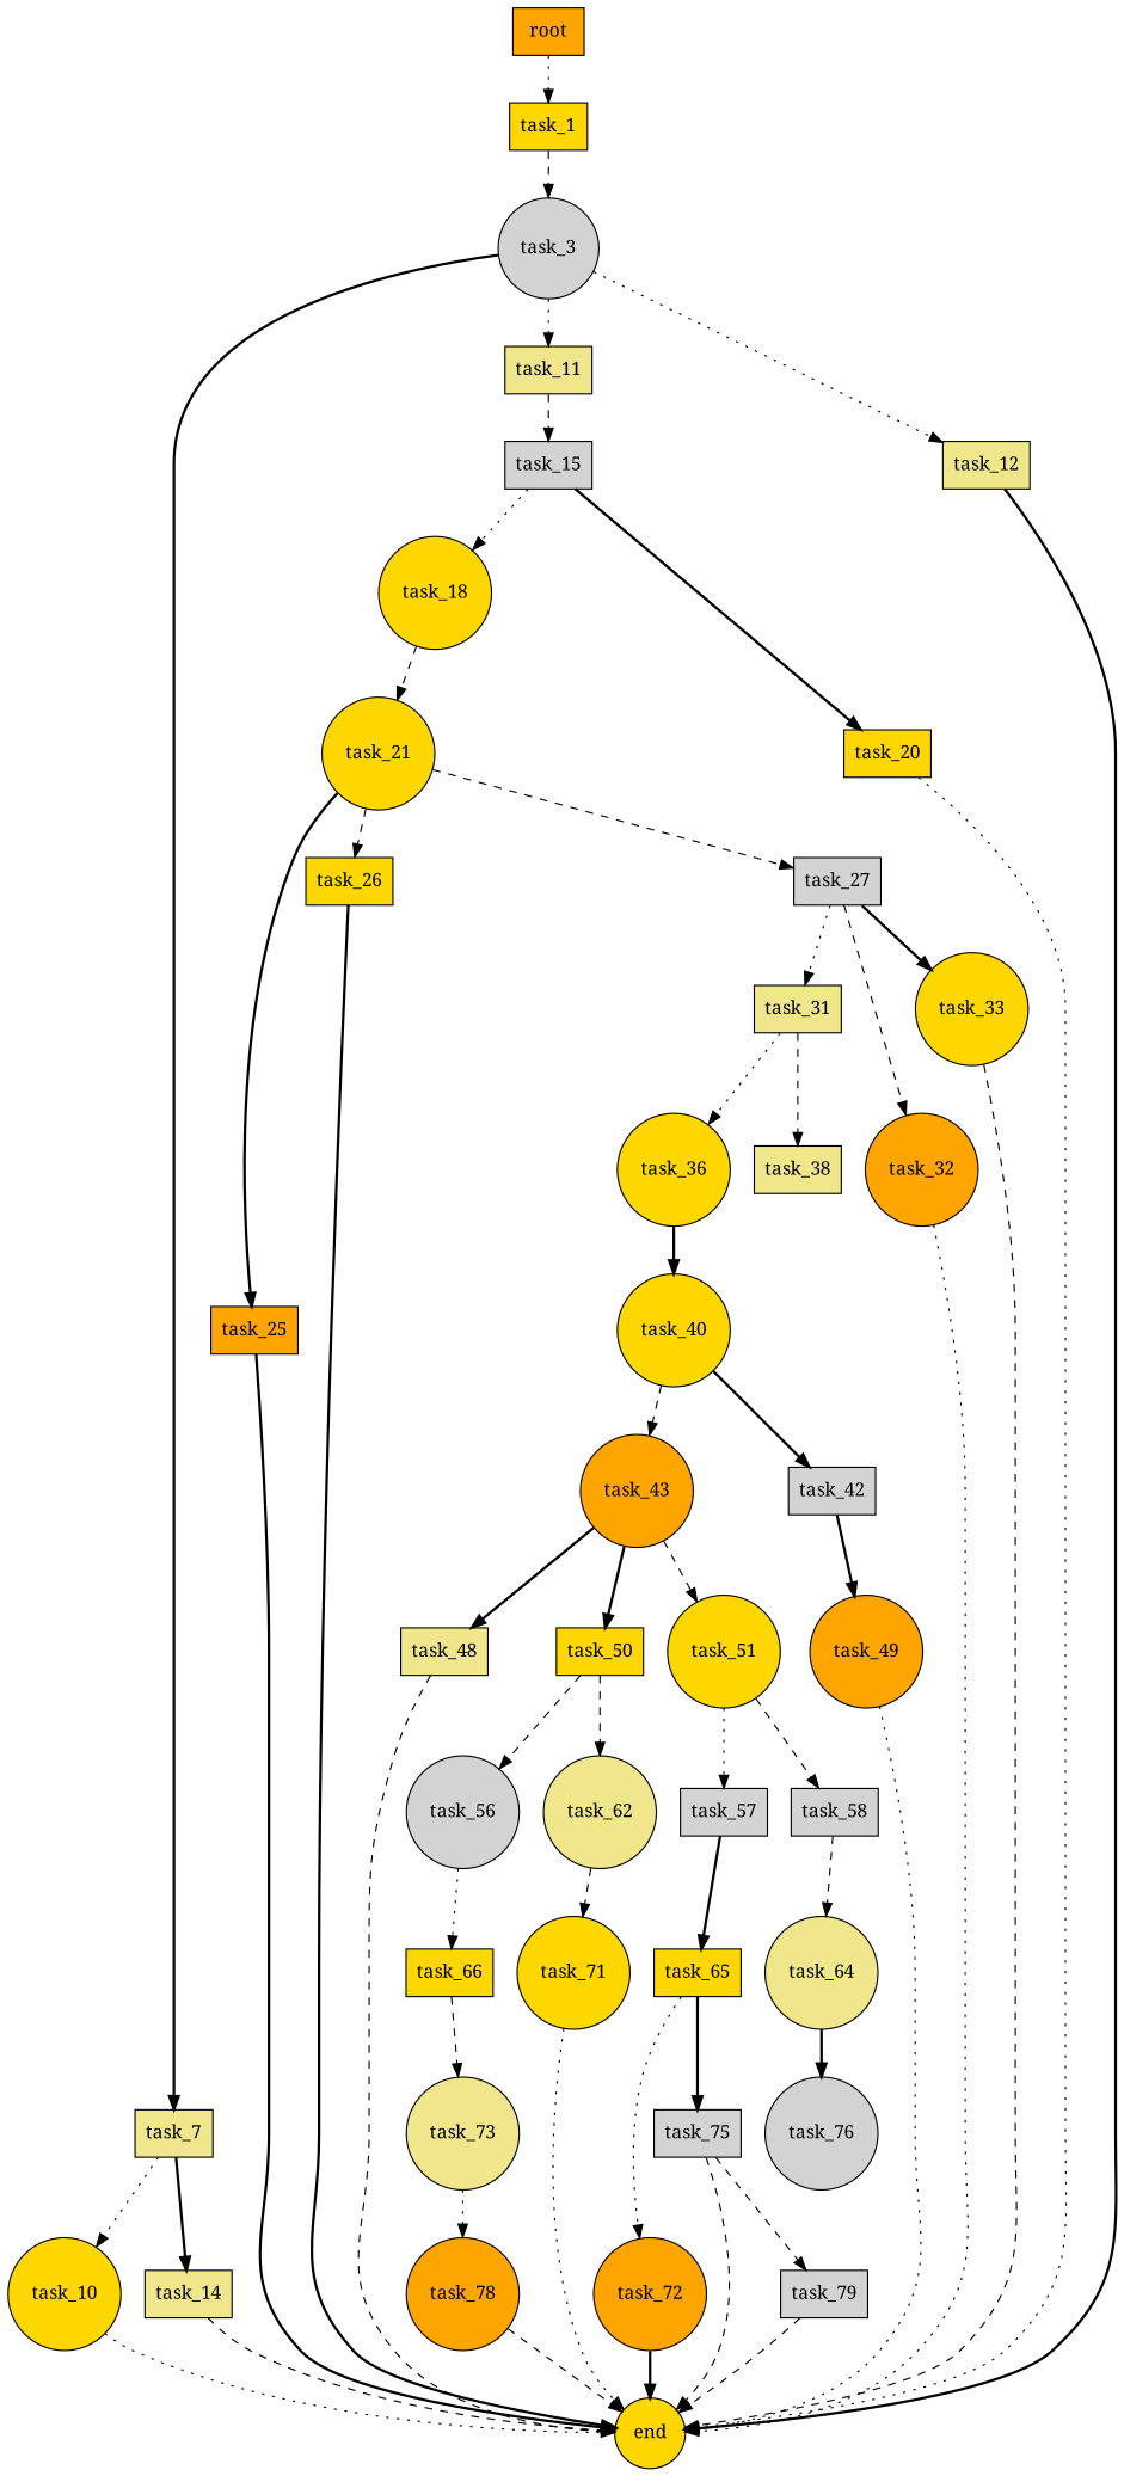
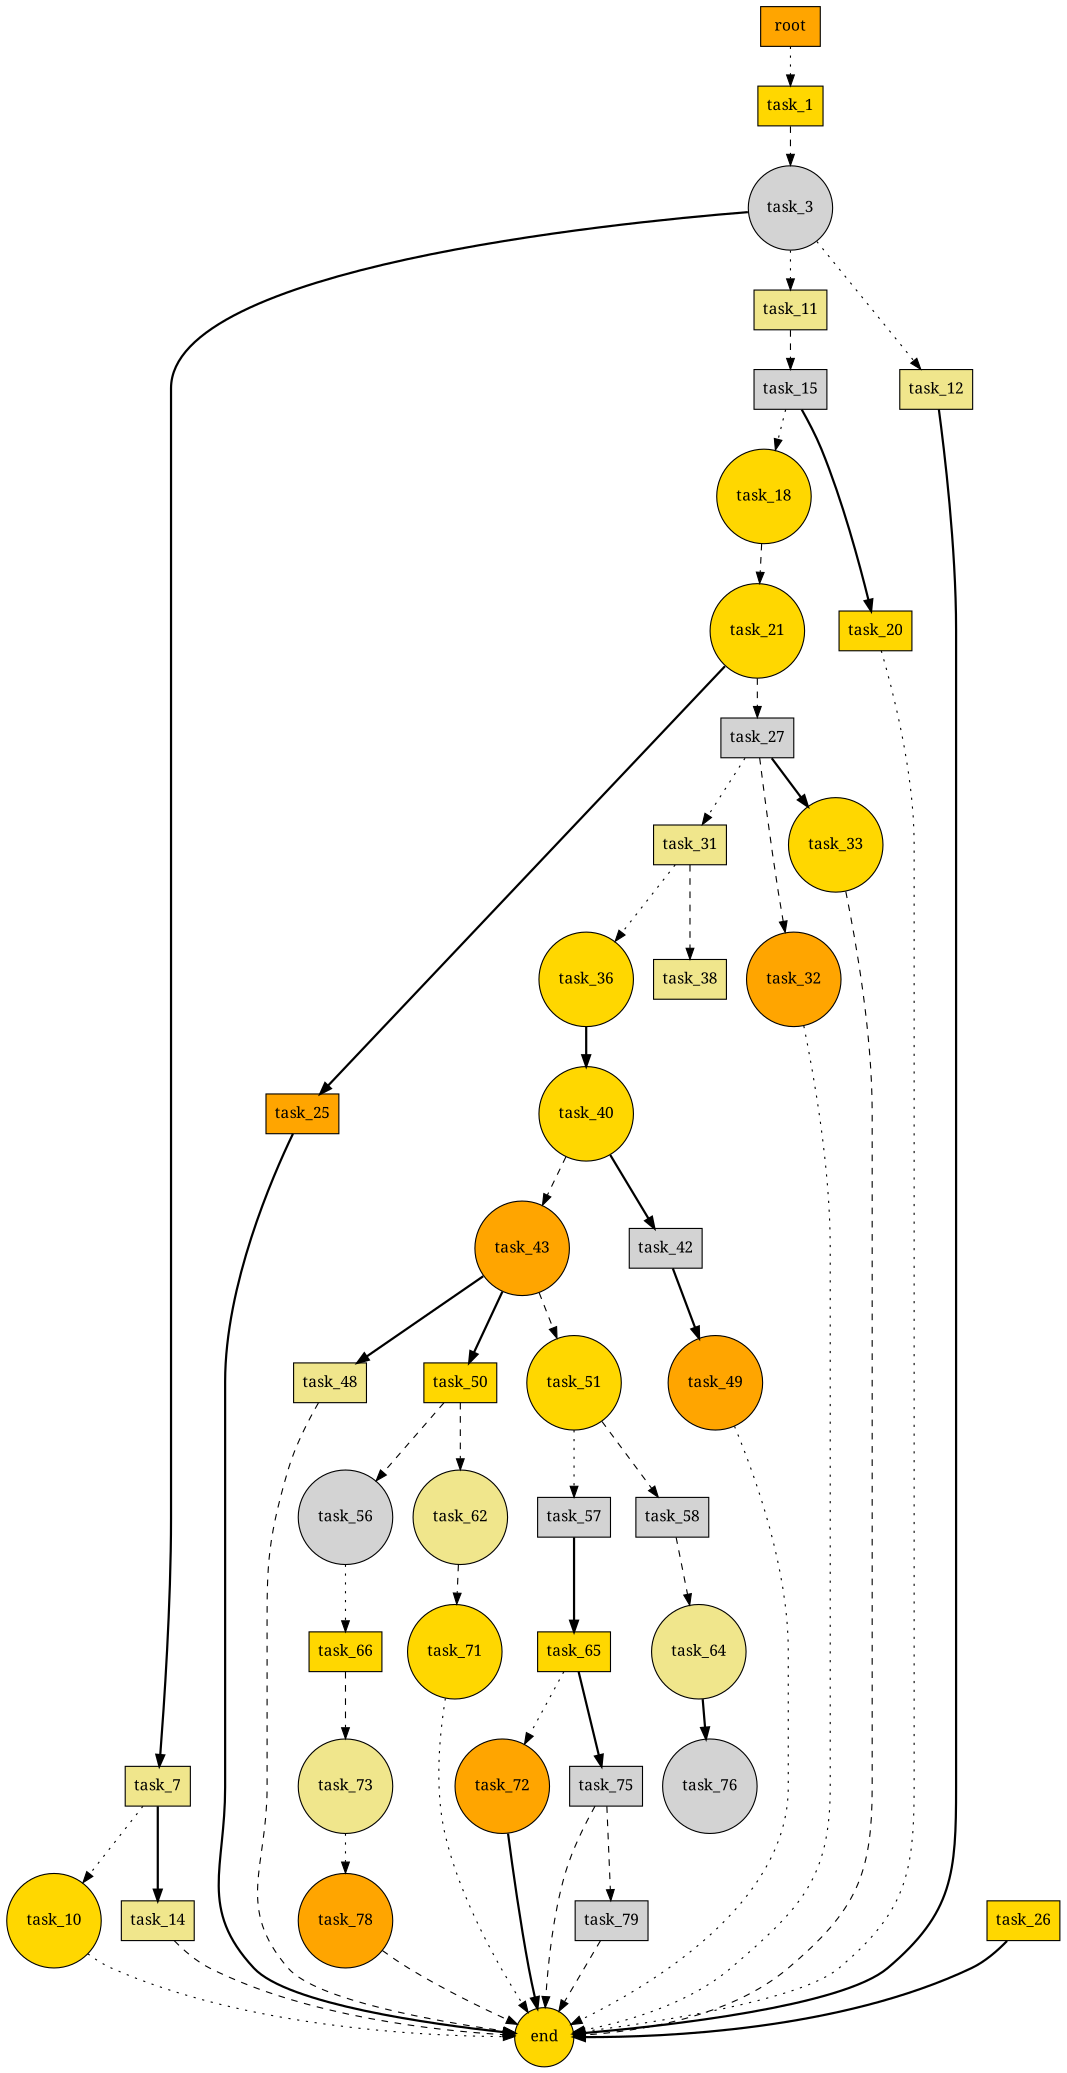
  digraph {
    fontname="Noto Serif"
    node [fillcolor=gold fontname="Noto Serif" shape=box style=filled]
    edge [fontname="Noto Serif" style=dashed]
    root [fillcolor=orange]
    task_1
    task_3 [fillcolor=lightgrey shape=circle]
    task_7 [fillcolor=khaki]
    task_11 [fillcolor=khaki]
    task_12 [fillcolor=khaki]
    task_10 [shape=circle]
    task_14 [fillcolor=khaki]
    task_15 [fillcolor=lightgrey]
    end [shape=circle]
    task_18 [shape=circle]
    task_20
    task_21 [shape=circle]
    task_25 [fillcolor=orange]
    task_26
    task_27 [fillcolor=lightgrey]
    task_31 [fillcolor=khaki]
    task_32 [fillcolor=orange shape=circle]
    task_33 [shape=circle]
    task_36 [shape=circle]
    task_38 [fillcolor=khaki]
    task_40 [shape=circle]
    task_43 [fillcolor=orange shape=circle]
    task_42 [fillcolor=lightgrey]
    task_48 [fillcolor=khaki]
    task_50
    task_51 [shape=circle]
    task_49 [fillcolor=orange shape=circle]
    task_56 [fillcolor=lightgrey shape=circle]
    task_62 [fillcolor=khaki shape=circle]
    task_57 [fillcolor=lightgrey]
    task_58 [fillcolor=lightgrey]
    task_66
    task_71 [shape=circle]
    task_65
    task_64 [fillcolor=khaki shape=circle]
    task_73 [fillcolor=khaki shape=circle]
    task_72 [fillcolor=orange shape=circle]
    task_75 [fillcolor=lightgrey]
    task_76 [fillcolor=lightgrey shape=circle]
    task_78 [fillcolor=orange shape=circle]
    task_79 [fillcolor=lightgrey]
    root -> task_1 [style=dotted]
    task_1 -> task_3
    task_3 -> task_7 [style=bold]
    task_3 -> task_11 [style=dotted]
    task_3 -> task_12 [style=dotted]
    task_7 -> task_10 [style=dotted]
    task_7 -> task_14 [style=bold]
    task_11 -> task_15
    task_12 -> end [style=bold]
    task_10 -> end [style=dotted]
    task_14 -> end
    task_15 -> task_18 [style=dotted]
    task_15 -> task_20 [style=bold]
    task_18 -> task_21
    task_20 -> end [style=dotted]
    task_21 -> task_25 [style=bold]
-   task_21 -> task_26
    task_21 -> task_27
    task_25 -> end [style=bold]
    task_26 -> end [style=bold]
    task_27 -> task_31 [style=dotted]
    task_27 -> task_32
    task_27 -> task_33 [style=bold]
    task_31 -> task_36 [style=dotted]
    task_31 -> task_38
    task_32 -> end [style=dotted]
    task_33 -> end
    task_36 -> task_40 [style=bold]
    task_40 -> task_43
    task_40 -> task_42 [style=bold]
    task_43 -> task_48 [style=bold]
    task_43 -> task_50 [style=bold]
    task_43 -> task_51
    task_42 -> task_49 [style=bold]
    task_48 -> end
    task_50 -> task_56
    task_50 -> task_62
    task_51 -> task_57 [style=dotted]
    task_51 -> task_58
    task_49 -> end [style=dotted]
    task_56 -> task_66 [style=dotted]
    task_62 -> task_71
    task_57 -> task_65 [style=bold]
    task_58 -> task_64
    task_66 -> task_73
    task_71 -> end [style=dotted]
    task_65 -> task_72 [style=dotted]
    task_65 -> task_75 [style=bold]
    task_64 -> task_76 [style=bold]
    task_73 -> task_78 [style=dotted]
    task_72 -> end [style=bold]
    task_75 -> end
    task_75 -> task_79
    task_78 -> end
    task_79 -> end
  }
